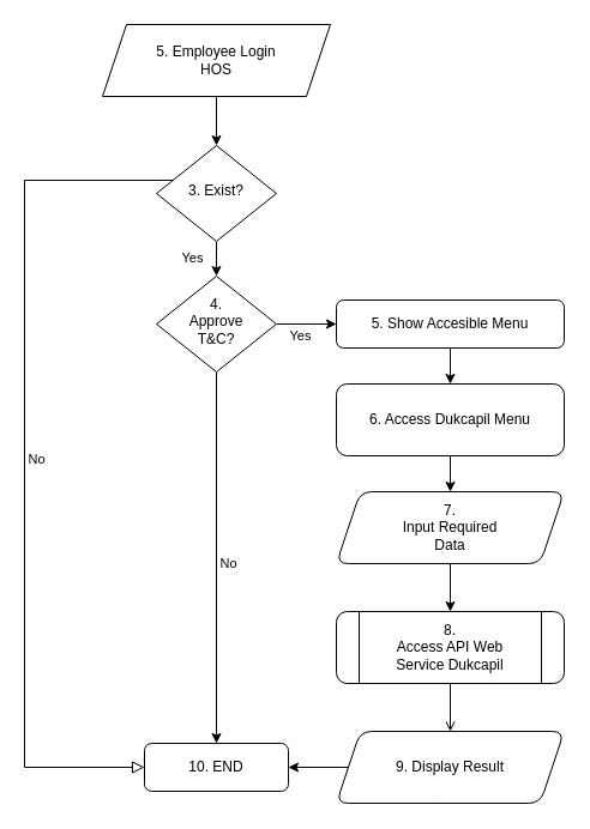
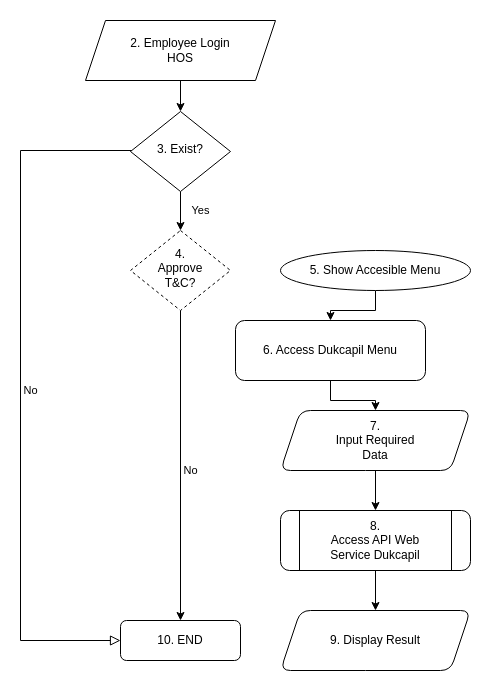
  <mxCell id="0" />
  <mxCell id="1" parent="0" />
  <mxCell id="2" value="No" style="edgeStyle=orthogonalEdgeStyle;rounded=0;html=1;jettySize=auto;orthogonalLoop=1;fontSize=11;endArrow=block;endFill=0;endSize=8;strokeWidth=1;shadow=0;labelBackgroundColor=none;entryX=0;entryY=0.5;entryDx=0;entryDy=0;" parent="1" source="4" target="8" edge="1"><mxGeometry y="10" relative="1" as="geometry"><mxPoint as="offset" /><mxPoint x="110" y="400" as="targetPoint" /><Array as="points"><mxPoint x="20" y="150" /><mxPoint x="20" y="640" /></Array></mxGeometry></mxCell>
  <mxCell id="3" value="Yes" style="edgeStyle=orthogonalEdgeStyle;rounded=0;orthogonalLoop=1;jettySize=auto;html=1;" edge="1" parent="1" source="4" target="7"><mxGeometry y="20" relative="1" as="geometry"><mxPoint as="offset" /></mxGeometry></mxCell>
- <mxCell id="4" value="3. Exist?" style="rhombus;whiteSpace=wrap;html=1;shadow=0;fontFamily=Helvetica;fontSize=12;align=center;strokeWidth=1;spacing=6;spacingTop=-4;" parent="1" vertex="1"><mxGeometry x="130" y="121" width="100" height="80" as="geometry" /></mxCell>
- <mxCell id="5" value="Yes" style="edgeStyle=orthogonalEdgeStyle;rounded=0;orthogonalLoop=1;jettySize=auto;html=1;" edge="1" parent="1" source="7" target="10"><mxGeometry x="-0.2" y="-10" relative="1" as="geometry"><mxPoint as="offset" /></mxGeometry></mxCell>
+ <mxCell id="4" value="3. Exist?" style="rhombus;whiteSpace=wrap;html=1;shadow=0;fontFamily=Helvetica;fontSize=12;align=center;strokeWidth=1;spacing=6;spacingTop=-4;" parent="1" vertex="1"><mxGeometry x="130" y="111" width="100" height="80" as="geometry" /></mxCell>
  <mxCell id="6" value="No" style="edgeStyle=orthogonalEdgeStyle;rounded=0;orthogonalLoop=1;jettySize=auto;html=1;" edge="1" parent="1" source="7" target="8"><mxGeometry x="0.032" y="10" relative="1" as="geometry"><mxPoint as="offset" /></mxGeometry></mxCell>
- <mxCell id="7" value="4. &lt;br&gt;&lt;div&gt;Approve &lt;br&gt;&lt;/div&gt;&lt;div&gt;T&amp;amp;C?&lt;/div&gt;" style="rhombus;whiteSpace=wrap;html=1;shadow=0;fontFamily=Helvetica;fontSize=12;align=center;strokeWidth=1;spacing=6;spacingTop=-4;" parent="1" vertex="1"><mxGeometry x="130" y="230" width="100" height="80" as="geometry" /></mxCell>
+ <mxCell id="7" value="4. &lt;br&gt;&lt;div&gt;Approve &lt;br&gt;&lt;/div&gt;&lt;div&gt;T&amp;amp;C?&lt;/div&gt;" style="rhombus;whiteSpace=wrap;html=1;shadow=0;fontFamily=Helvetica;fontSize=12;align=center;strokeWidth=1;spacing=6;spacingTop=-4;dashed=1;" parent="1" vertex="1"><mxGeometry x="130" y="230" width="100" height="80" as="geometry" /></mxCell>
  <mxCell id="8" value="10. END" style="rounded=1;whiteSpace=wrap;html=1;fontSize=12;glass=0;strokeWidth=1;shadow=0;" parent="1" vertex="1"><mxGeometry x="120" y="620" width="120" height="40" as="geometry" /></mxCell>
  <mxCell id="9" value="" style="edgeStyle=orthogonalEdgeStyle;rounded=0;orthogonalLoop=1;jettySize=auto;html=1;" edge="1" parent="1" source="10" target="14"><mxGeometry relative="1" as="geometry" /></mxCell>
- <mxCell id="10" value="5. Show Accesible Menu" style="rounded=1;whiteSpace=wrap;html=1;fontSize=12;glass=0;strokeWidth=1;shadow=0;" parent="1" vertex="1"><mxGeometry x="280" y="250" width="190" height="40" as="geometry" /></mxCell>
+ <mxCell id="10" value="5. Show Accesible Menu" style="ellipse;whiteSpace=wrap;html=1;fontSize=12;glass=0;strokeWidth=1;shadow=0;" parent="1" vertex="1"><mxGeometry x="280" y="250" width="190" height="40" as="geometry" /></mxCell>
  <mxCell id="11" value="" style="edgeStyle=orthogonalEdgeStyle;rounded=0;orthogonalLoop=1;jettySize=auto;html=1;" edge="1" parent="1" source="12" target="4"><mxGeometry relative="1" as="geometry" /></mxCell>
- <mxCell id="12" value="5. Employee Login&lt;div&gt;HOS&lt;br&gt;&lt;/div&gt;" style="shape=parallelogram;perimeter=parallelogramPerimeter;whiteSpace=wrap;html=1;fixedSize=1;" vertex="1" parent="1"><mxGeometry x="85" y="20" width="190" height="60" as="geometry" /></mxCell>
+ <mxCell id="12" value="2. Employee Login&lt;div&gt;HOS&lt;br&gt;&lt;/div&gt;" style="shape=parallelogram;perimeter=parallelogramPerimeter;whiteSpace=wrap;html=1;fixedSize=1;" vertex="1" parent="1"><mxGeometry x="85" y="20" width="190" height="60" as="geometry" /></mxCell>
  <mxCell id="13" value="" style="edgeStyle=orthogonalEdgeStyle;rounded=0;orthogonalLoop=1;jettySize=auto;html=1;" edge="1" parent="1" source="14" target="16"><mxGeometry relative="1" as="geometry" /></mxCell>
- <mxCell id="14" value="6. Access Dukcapil Menu" style="whiteSpace=wrap;html=1;rounded=1;glass=0;strokeWidth=1;shadow=0;" vertex="1" parent="1"><mxGeometry x="280" y="320" width="190" height="60" as="geometry" /></mxCell>
+ <mxCell id="14" value="6. Access Dukcapil Menu" style="whiteSpace=wrap;html=1;rounded=1;glass=0;strokeWidth=1;shadow=0;" vertex="1" parent="1"><mxGeometry x="235" y="320" width="190" height="60" as="geometry" /></mxCell>
  <mxCell id="15" value="" style="edgeStyle=orthogonalEdgeStyle;rounded=0;orthogonalLoop=1;jettySize=auto;html=1;" edge="1" parent="1" source="16" target="18"><mxGeometry relative="1" as="geometry" /></mxCell>
  <mxCell id="16" value="7. &lt;br&gt;&lt;div&gt;Input Required &lt;br&gt;&lt;/div&gt;&lt;div&gt;Data&lt;/div&gt;" style="shape=parallelogram;perimeter=parallelogramPerimeter;whiteSpace=wrap;html=1;fixedSize=1;rounded=1;glass=0;strokeWidth=1;shadow=0;" vertex="1" parent="1"><mxGeometry x="280" y="410" width="190" height="60" as="geometry" /></mxCell>
- <mxCell id="17" value="" style="edgeStyle=orthogonalEdgeStyle;rounded=0;orthogonalLoop=1;jettySize=auto;html=1;endArrow=open;" edge="1" parent="1" source="18" target="20"><mxGeometry relative="1" as="geometry" /></mxCell>
+ <mxCell id="17" value="" style="edgeStyle=orthogonalEdgeStyle;rounded=0;orthogonalLoop=1;jettySize=auto;html=1;" edge="1" parent="1" source="18" target="20"><mxGeometry relative="1" as="geometry" /></mxCell>
  <mxCell id="18" value="8. &lt;br&gt;&lt;div&gt;Access API Web&lt;/div&gt;&lt;div&gt;Service Dukcapil&lt;br&gt;&lt;/div&gt;" style="shape=process;whiteSpace=wrap;html=1;backgroundOutline=1;rounded=1;glass=0;strokeWidth=1;shadow=0;" vertex="1" parent="1"><mxGeometry x="280" y="510" width="190" height="60" as="geometry" /></mxCell>
- <mxCell id="19" style="edgeStyle=orthogonalEdgeStyle;rounded=0;orthogonalLoop=1;jettySize=auto;html=1;entryX=1;entryY=0.5;entryDx=0;entryDy=0;" edge="1" parent="1" source="20" target="8"><mxGeometry relative="1" as="geometry" /></mxCell>
  <mxCell id="20" value="9. Display Result" style="shape=parallelogram;perimeter=parallelogramPerimeter;whiteSpace=wrap;html=1;fixedSize=1;rounded=1;glass=0;strokeWidth=1;shadow=0;" vertex="1" parent="1"><mxGeometry x="280" y="610" width="190" height="60" as="geometry" /></mxCell>
